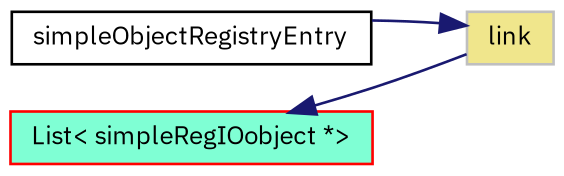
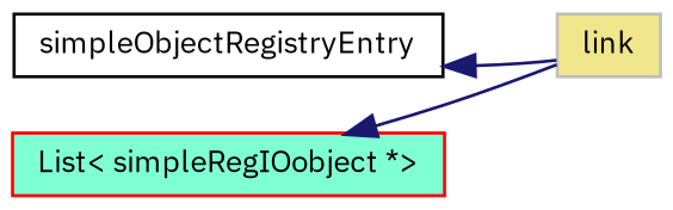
  digraph {
    fontname="IBM Plex Sans"
    rankdir=LR
    node [fontname="IBM Plex Sans" fontsize=10 shape=record style=filled]
    edge [color=midnightblue dir=back fontname="IBM Plex Sans" fontsize=10 labelfontname=Helvetica labelfontsize=10 style=solid]
    n1 [color=black fillcolor=white fontcolor=black height=0.2 label=simpleObjectRegistryEntry width=0.4]
    n2 [color=grey75 fillcolor=khaki height=0.2 label=link width=0.4]
    n3 [color=red fillcolor=aquamarine height=0.2 label="List\< simpleRegIOobject *\>" width=0.4]
-   n2 -> n1
+   n1 -> n2
    n3 -> n2
  }
